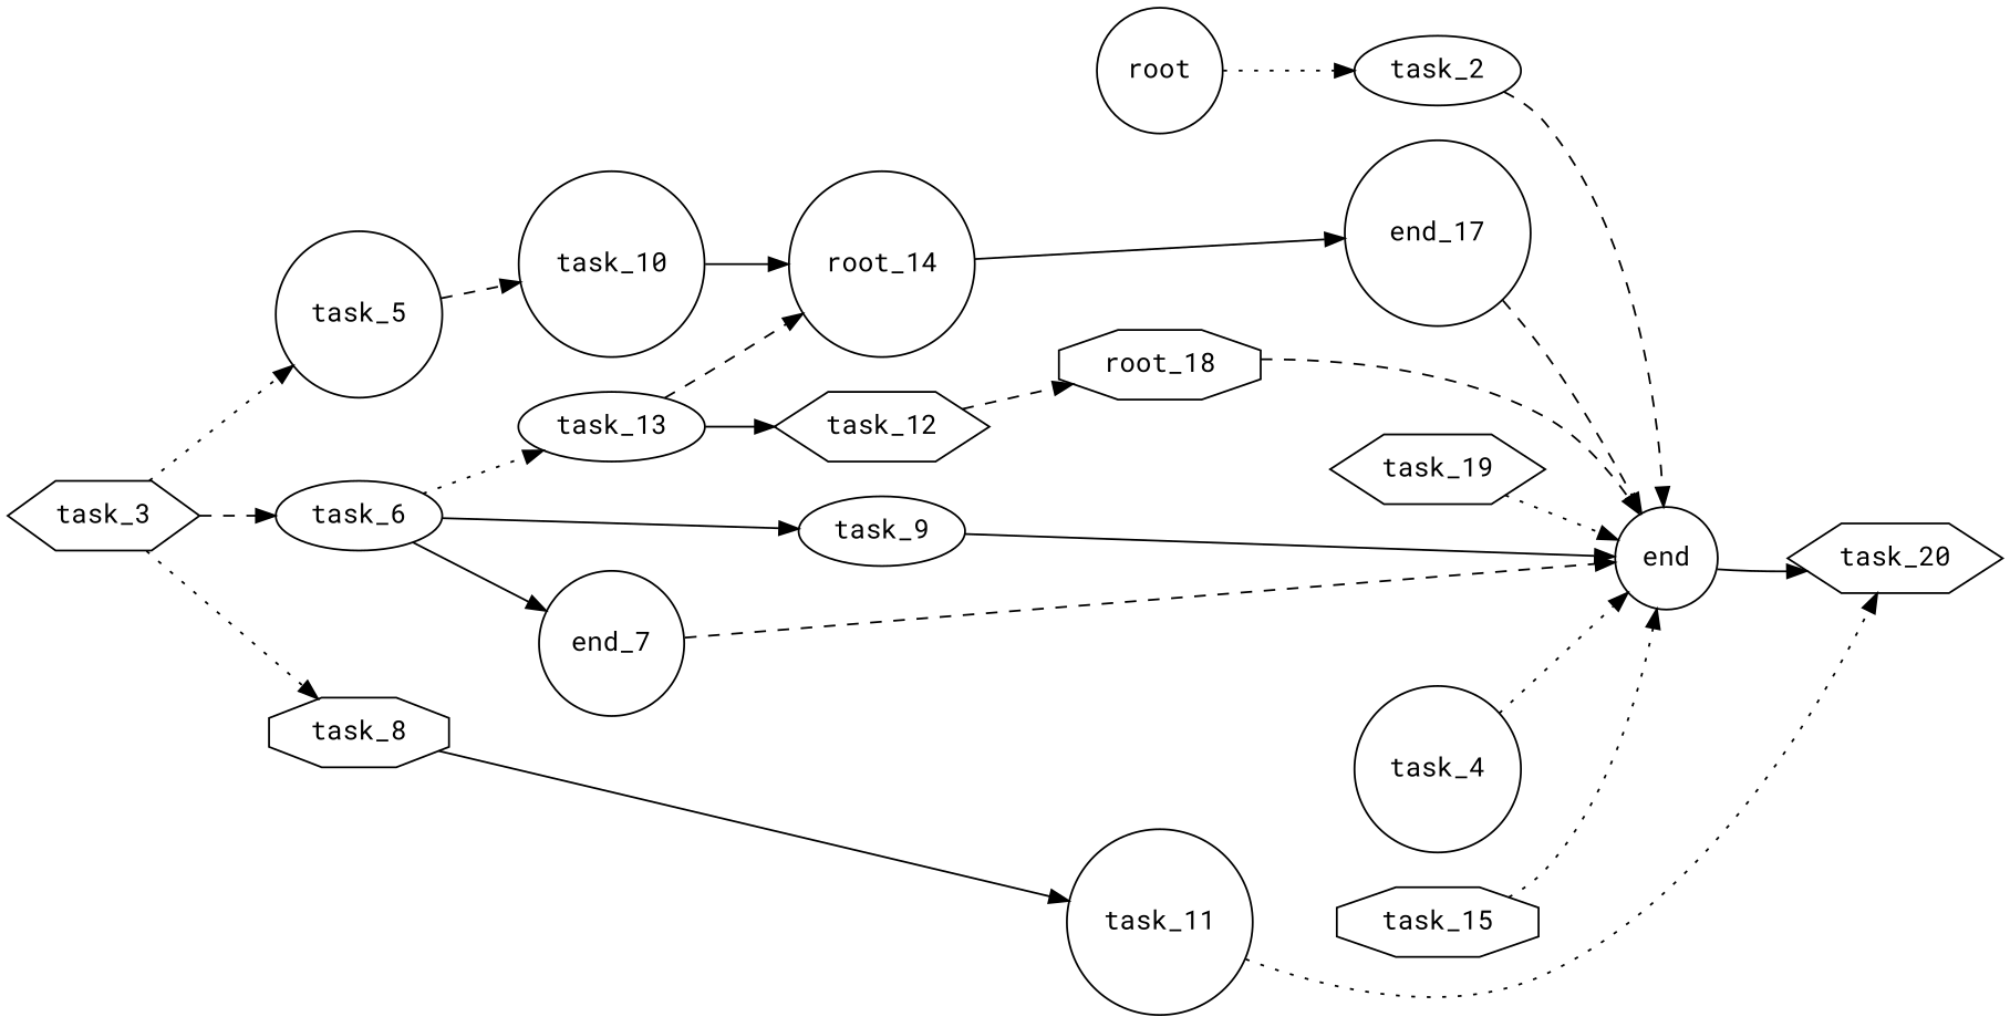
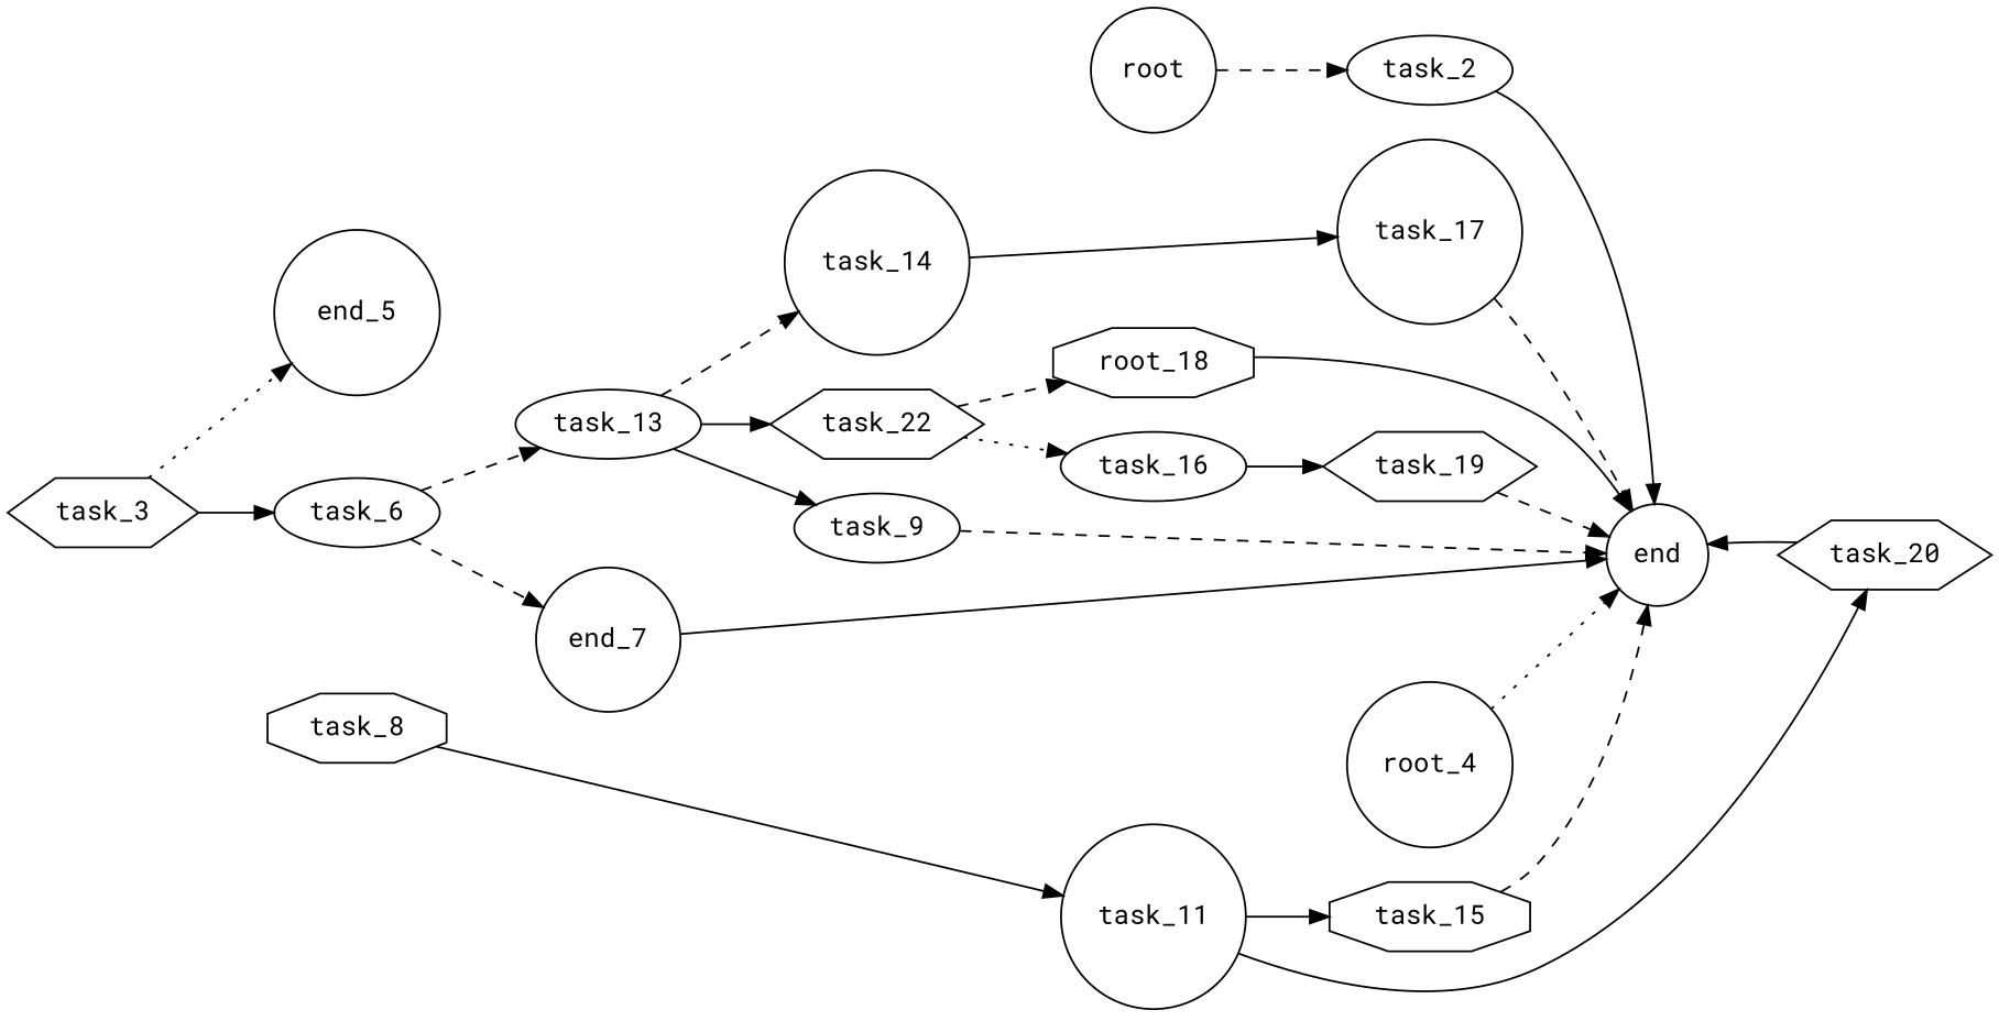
  digraph {
    fontname="Roboto Mono"
    rankdir=LR
    node [fontname="Roboto Mono" shape=circle]
    edge [fontname="Roboto Mono" style=solid]
    task_2 [shape=ellipse]
    root
    end
    task_3 [shape=hexagon]
-   task_5
+   task_5 [label=end_5]
    task_6 [shape=ellipse]
    task_8 [shape=octagon]
-   task_4
-   task_10
+   task_4 [label=root_4]
    n10 [label=end_7]
    task_9 [shape=ellipse]
    task_13 [shape=ellipse]
    task_11
-   task_14 [label=root_14]
-   task_12 [shape=hexagon]
+   task_14
+   task_12 [shape=hexagon label=task_22]
    task_15 [shape=octagon]
    task_20 [shape=hexagon]
+   task_16 [shape=ellipse]
    n19 [label=root_18 shape=octagon]
-   task_17 [label=end_17]
+   task_17
    task_19 [shape=hexagon]
-   task_2 -> end [style=dashed]
-   root -> task_2 [style=dotted]
+   task_2 -> end
+   root -> task_2 [style=dashed]
    task_3 -> task_5 [style=dotted]
-   task_3 -> task_6 [style=dashed]
-   task_3 -> task_8 [style=dotted]
-   task_5 -> task_10 [style=dashed]
-   task_6 -> n10
-   task_6 -> task_9
-   task_6 -> task_13 [style=dotted]
+   task_3 -> task_6
+   task_6 -> n10 [style=dashed]
+   task_13 -> task_9
+   task_6 -> task_13 [style=dashed]
    task_8 -> task_11
    task_4 -> end [style=dotted]
-   task_10 -> task_14
-   n10 -> end [style=dashed]
-   task_9 -> end
+   n10 -> end
+   task_9 -> end [style=dashed]
    task_13 -> task_14 [style=dashed]
    task_13 -> task_12
-   task_11 -> task_20 [style=dotted]
+   task_11 -> task_15
+   task_11 -> task_20
    task_14 -> task_17
+   task_12 -> task_16 [style=dotted]
    task_12 -> n19 [style=dashed]
-   task_15 -> end [style=dotted]
-   end -> task_20
-   n19 -> end [style=dashed]
+   task_15 -> end [style=dashed]
+   task_20 -> end
+   task_16 -> task_19
+   n19 -> end
    task_17 -> end [style=dashed]
-   task_19 -> end [style=dotted]
+   task_19 -> end [style=dashed]
  }
